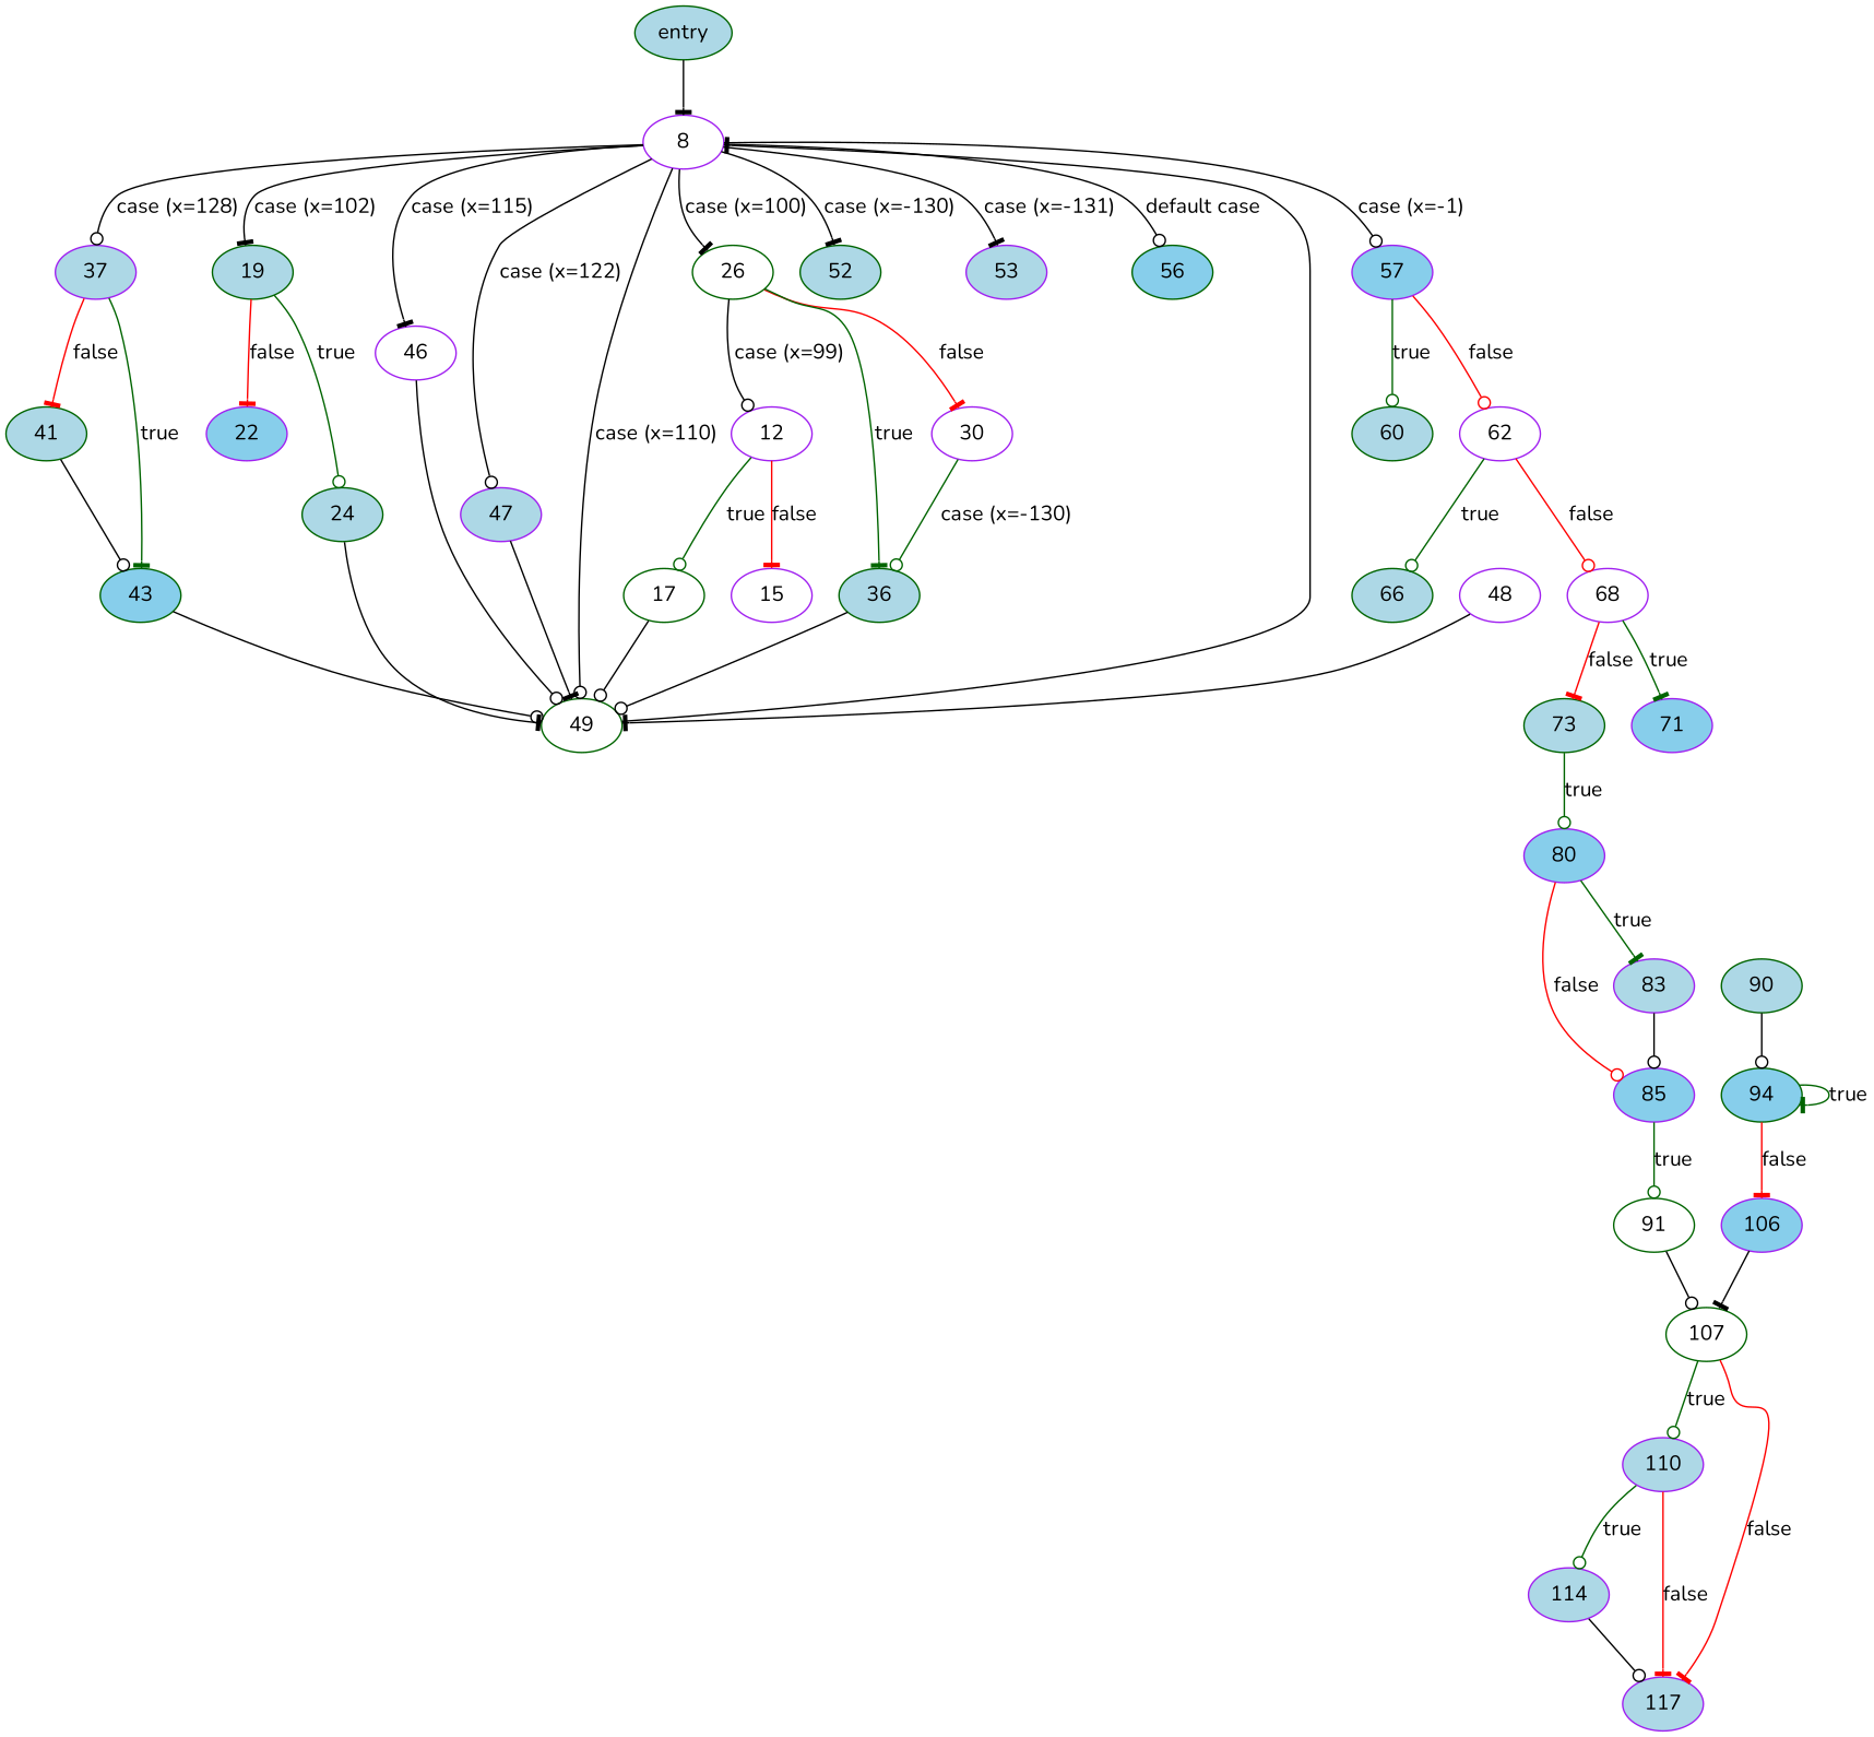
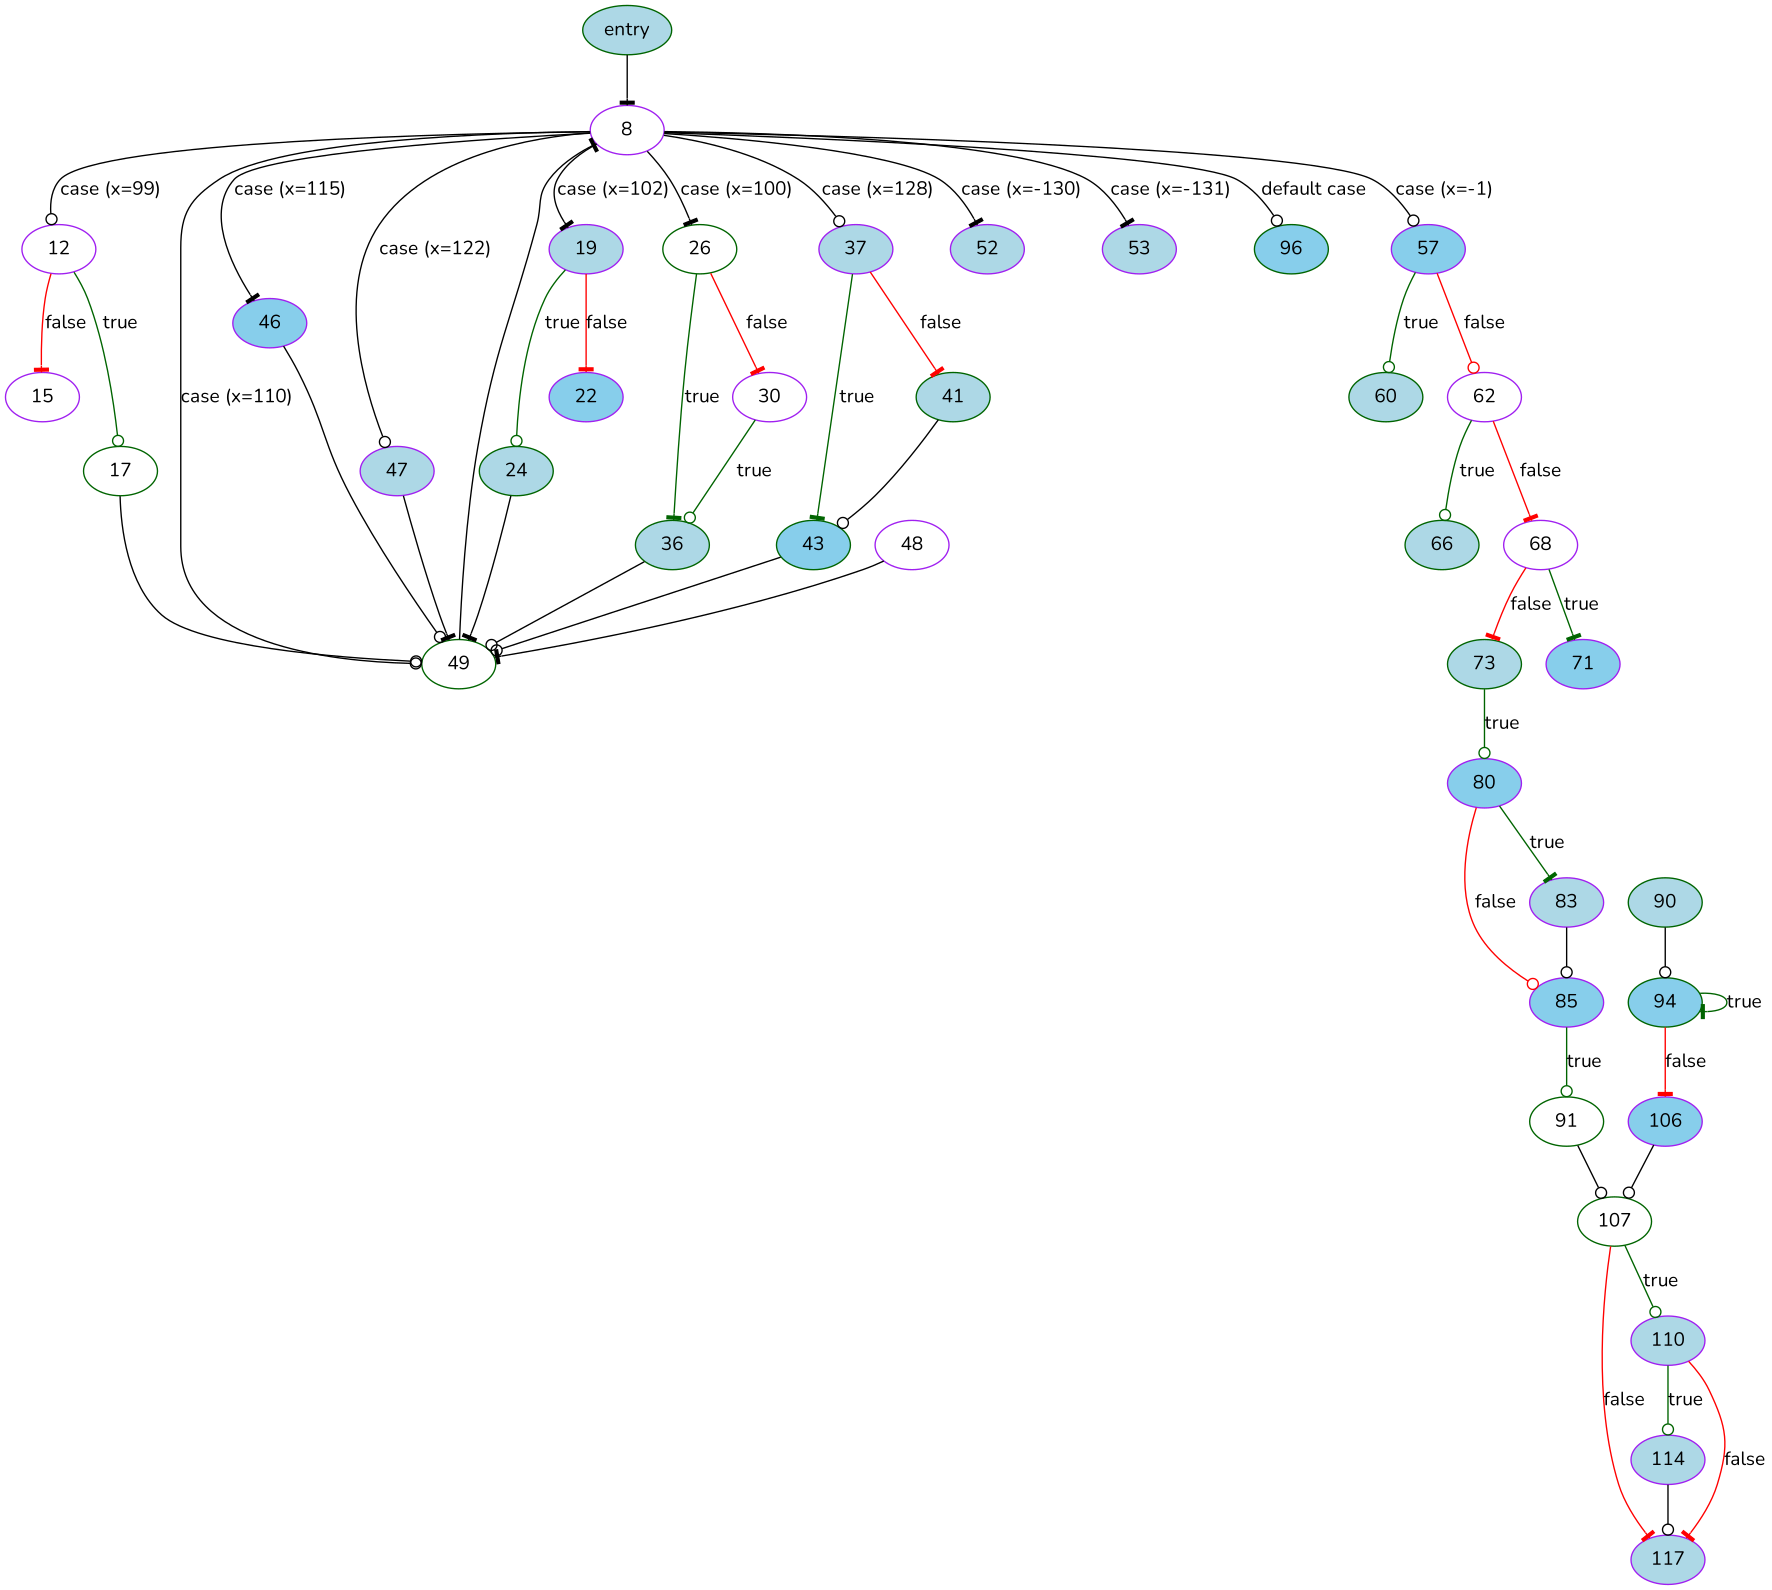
  digraph {
    fontname=Nunito
    node [color=purple fillcolor=lightblue fontname=Nunito style=filled]
    edge [arrowhead=odot fontname=Nunito]
    n1 [color=darkgreen label=entry]
    8 [fillcolor=white]
    12 [fillcolor=white]
-   19 [color=darkgreen]
+   19
    26 [color=darkgreen fillcolor=white]
    37
-   46 [fillcolor=white]
+   46 [fillcolor=skyblue]
    47
    49 [color=darkgreen fillcolor=white]
-   52 [color=darkgreen]
+   52
    53
-   56 [color=darkgreen fillcolor=skyblue]
+   56 [color=darkgreen fillcolor=skyblue label=96]
    57 [fillcolor=skyblue]
    15 [fillcolor=white]
    17 [color=darkgreen fillcolor=white]
    22 [fillcolor=skyblue]
    24 [color=darkgreen]
    30 [fillcolor=white]
    36 [color=darkgreen]
    41 [color=darkgreen]
    43 [color=darkgreen fillcolor=skyblue]
    48 [fillcolor=white]
    60 [color=darkgreen]
    62 [fillcolor=white]
    66 [color=darkgreen]
    68 [fillcolor=white]
    71 [fillcolor=skyblue]
    73 [color=darkgreen]
    80 [fillcolor=skyblue]
    83
    85 [fillcolor=skyblue]
    91 [color=darkgreen fillcolor=white]
    107 [color=darkgreen fillcolor=white]
    90 [color=darkgreen]
    94 [color=darkgreen fillcolor=skyblue]
    110
    117
    106 [fillcolor=skyblue]
    114
    n1 -> 8 [arrowhead=tee]
-   26 -> 12 [label="case (x=99)"]
+   8 -> 12 [label="case (x=99)"]
    8 -> 19 [arrowhead=tee label="case (x=102)"]
    8 -> 26 [arrowhead=tee label="case (x=100)"]
    8 -> 37 [label="case (x=128)"]
    8 -> 46 [arrowhead=tee label="case (x=115)"]
    8 -> 47 [label="case (x=122)"]
    8 -> 49 [label="case (x=110)"]
    8 -> 52 [arrowhead=tee label="case (x=-130)"]
    8 -> 53 [arrowhead=tee label="case (x=-131)"]
    8 -> 56 [label="default case"]
    8 -> 57 [label="case (x=-1)"]
    12 -> 15 [arrowhead=tee color=red label=false]
    12 -> 17 [color=darkgreen label=true]
    19 -> 22 [arrowhead=tee color=red label=false]
    19 -> 24 [color=darkgreen label=true]
    26 -> 30 [arrowhead=tee color=red label=false]
    26 -> 36 [arrowhead=tee color=darkgreen label=true]
    37 -> 41 [arrowhead=tee color=red label=false]
    37 -> 43 [arrowhead=tee color=darkgreen label=true]
    46 -> 49
    47 -> 49 [arrowhead=tee]
    49 -> 8 [arrowhead=tee]
    57 -> 60 [color=darkgreen label=true]
    57 -> 62 [color=red label=false]
    17 -> 49
    24 -> 49 [arrowhead=tee]
-   30 -> 36 [color=darkgreen label="case (x=-130)"]
+   30 -> 36 [color=darkgreen label=true]
    36 -> 49
    41 -> 43
    43 -> 49
    48 -> 49 [arrowhead=tee]
    62 -> 66 [color=darkgreen label=true]
-   62 -> 68 [color=red label=false]
+   62 -> 68 [arrowhead=tee color=red label=false]
    68 -> 71 [arrowhead=tee color=darkgreen label=true]
    68 -> 73 [arrowhead=tee color=red label=false]
    73 -> 80 [color=darkgreen label=true]
    80 -> 83 [arrowhead=tee color=darkgreen label=true]
    80 -> 85 [color=red label=false]
    83 -> 85
    85 -> 91 [color=darkgreen label=true]
    91 -> 107
    107 -> 110 [color=darkgreen label=true]
    107 -> 117 [arrowhead=tee color=red label=false]
    90 -> 94
    94 -> 94 [arrowhead=tee color=darkgreen label=true]
    94 -> 106 [arrowhead=tee color=red label=false]
    110 -> 117 [arrowhead=tee color=red label=false]
    110 -> 114 [color=darkgreen label=true]
-   106 -> 107 [arrowhead=tee]
+   106 -> 107
    114 -> 117
  }
